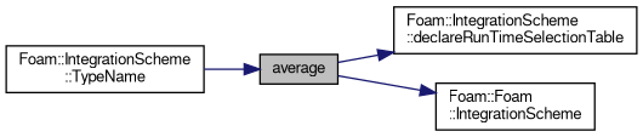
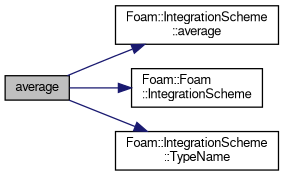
  digraph {
    rankdir=LR
    node [color=black fontname=FreeSans fontsize=10 shape=record]
    edge [color=midnightblue fontname=FreeSans fontsize=10 labelfontname=FreeSans labelfontsize=10 style=solid]
    n1 [fillcolor=grey75 fontcolor=black height=0.2 label=average style=filled width=0.4]
-   n2 [height=0.2 label="Foam::IntegrationScheme\l::declareRunTimeSelectionTable" width=0.4]
+   n2 [height=0.2 label="Foam::IntegrationScheme\l::average" width=0.4]
    n3 [height=0.2 label="Foam::Foam\l::IntegrationScheme" width=0.4]
    n4 [height=0.2 label="Foam::IntegrationScheme\l::TypeName" width=0.4]
    n1 -> n2
    n1 -> n3
-   n4 -> n1
+   n1 -> n4
  }
